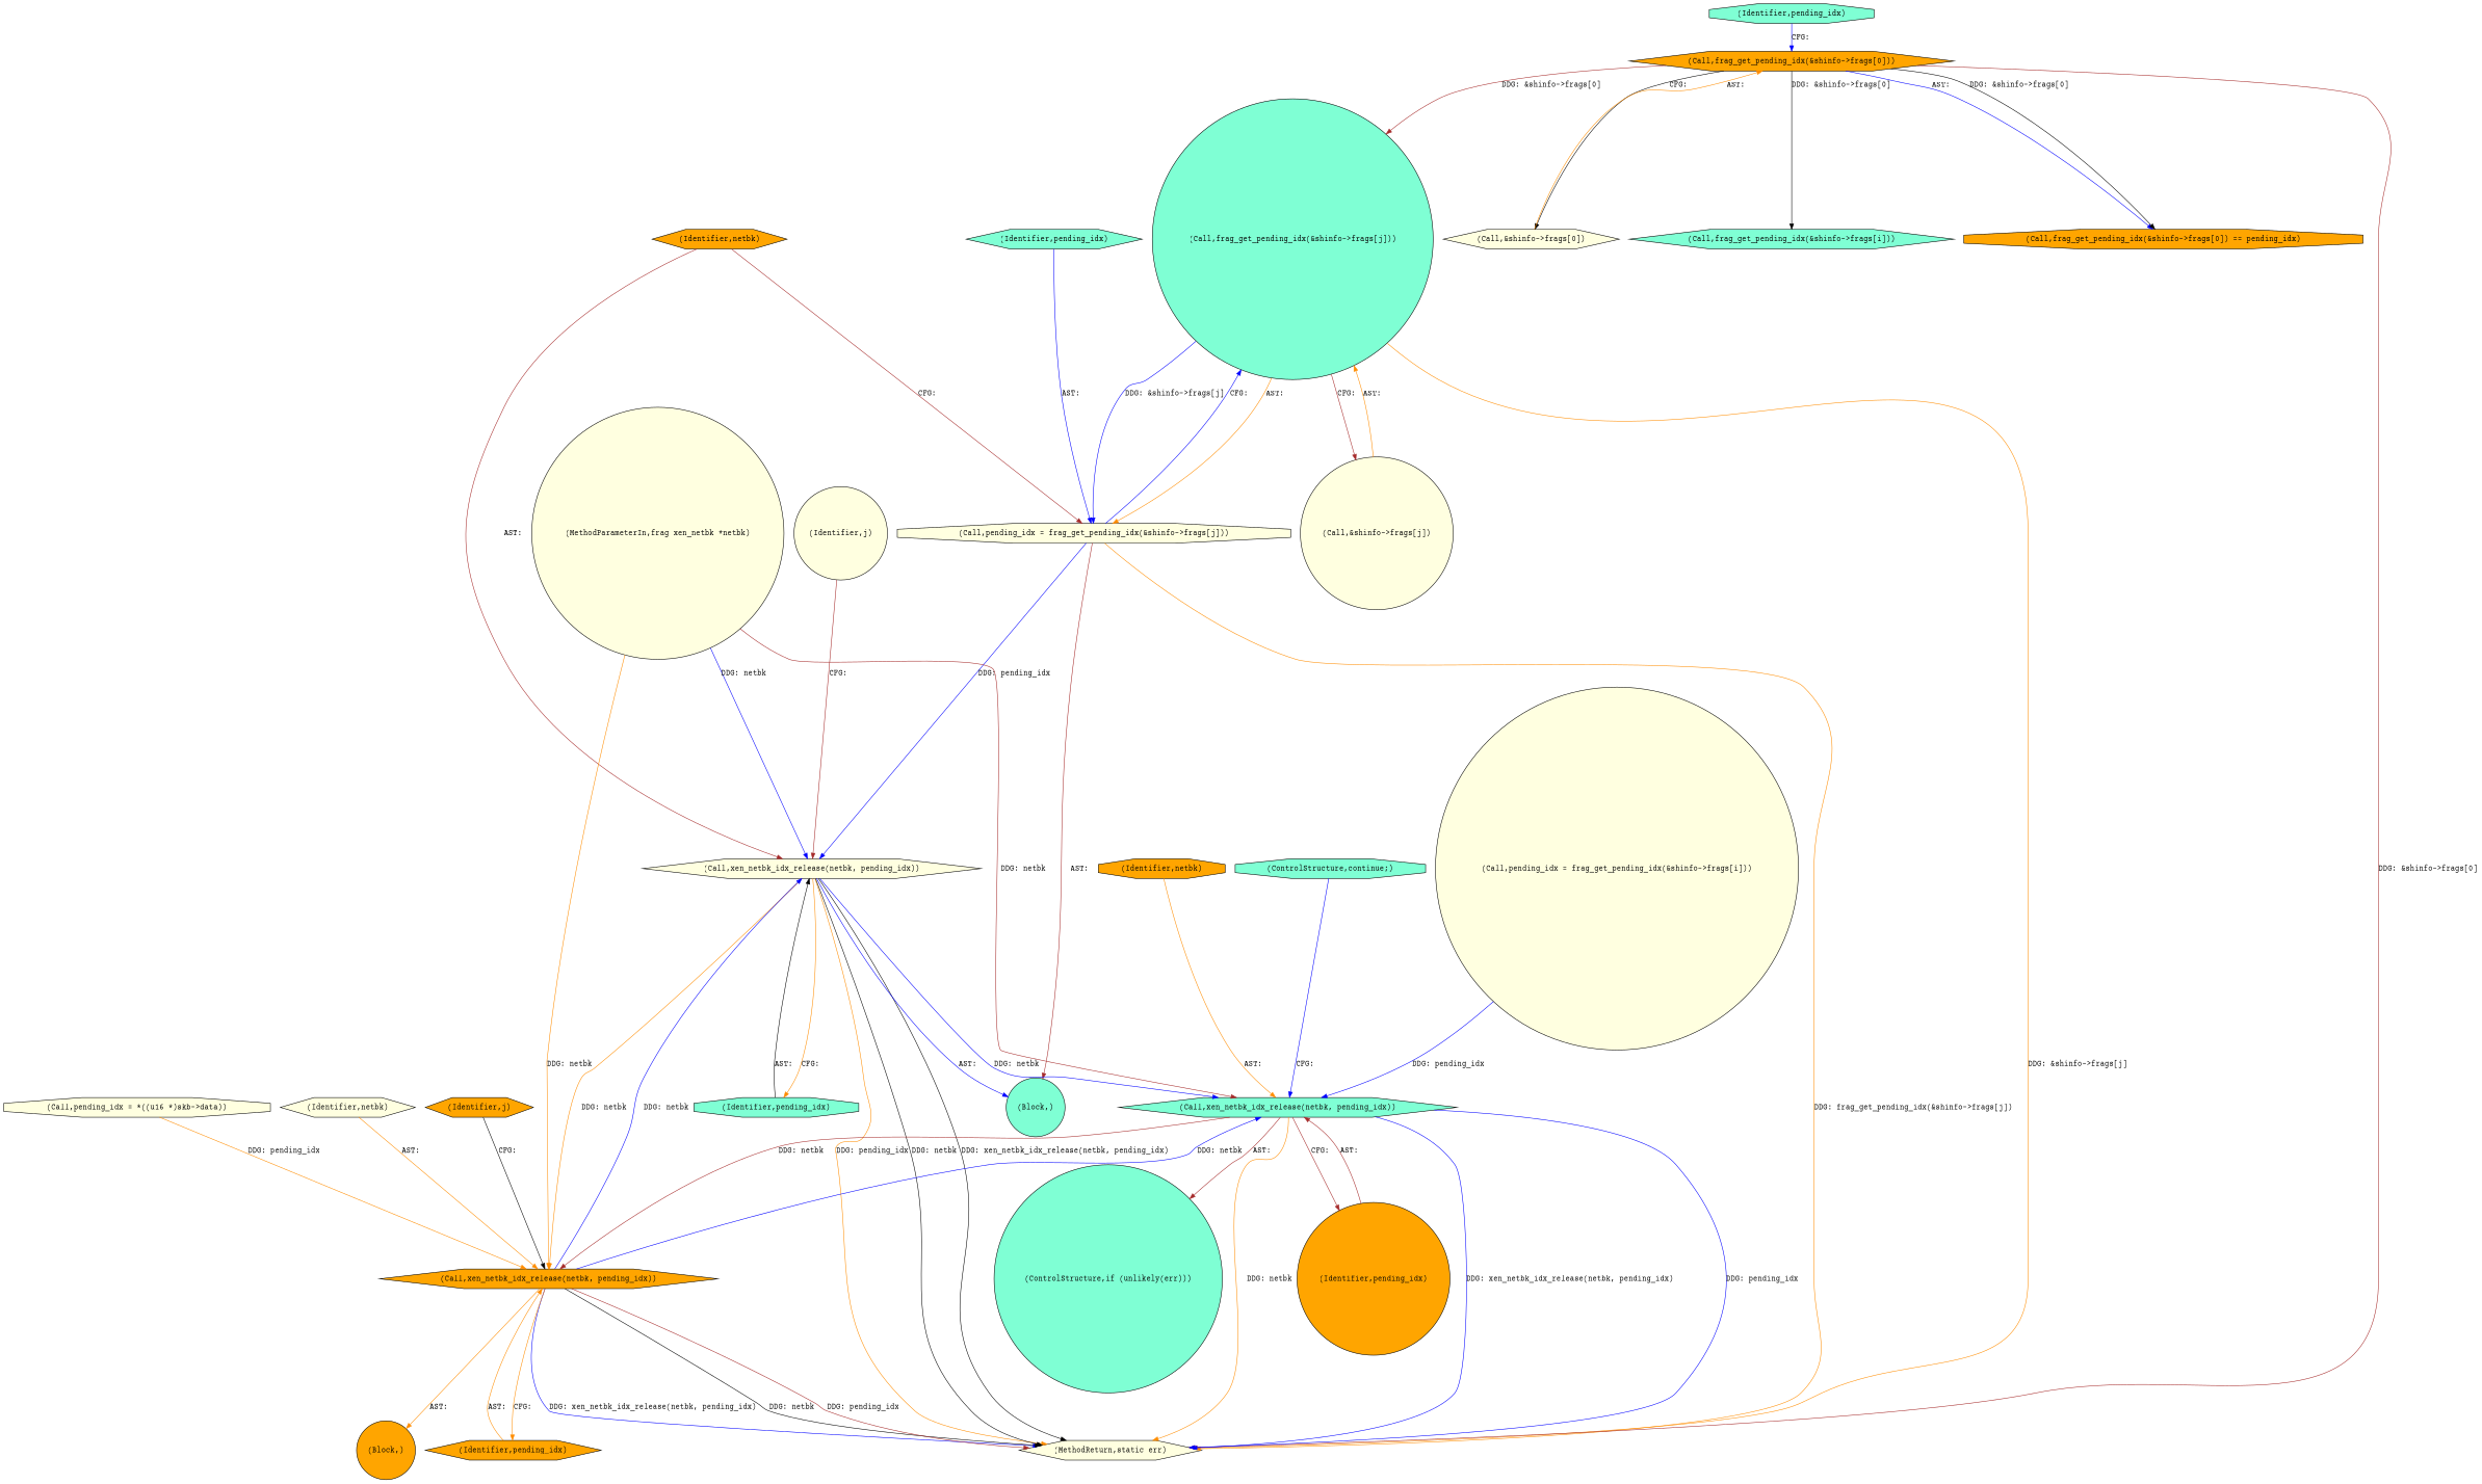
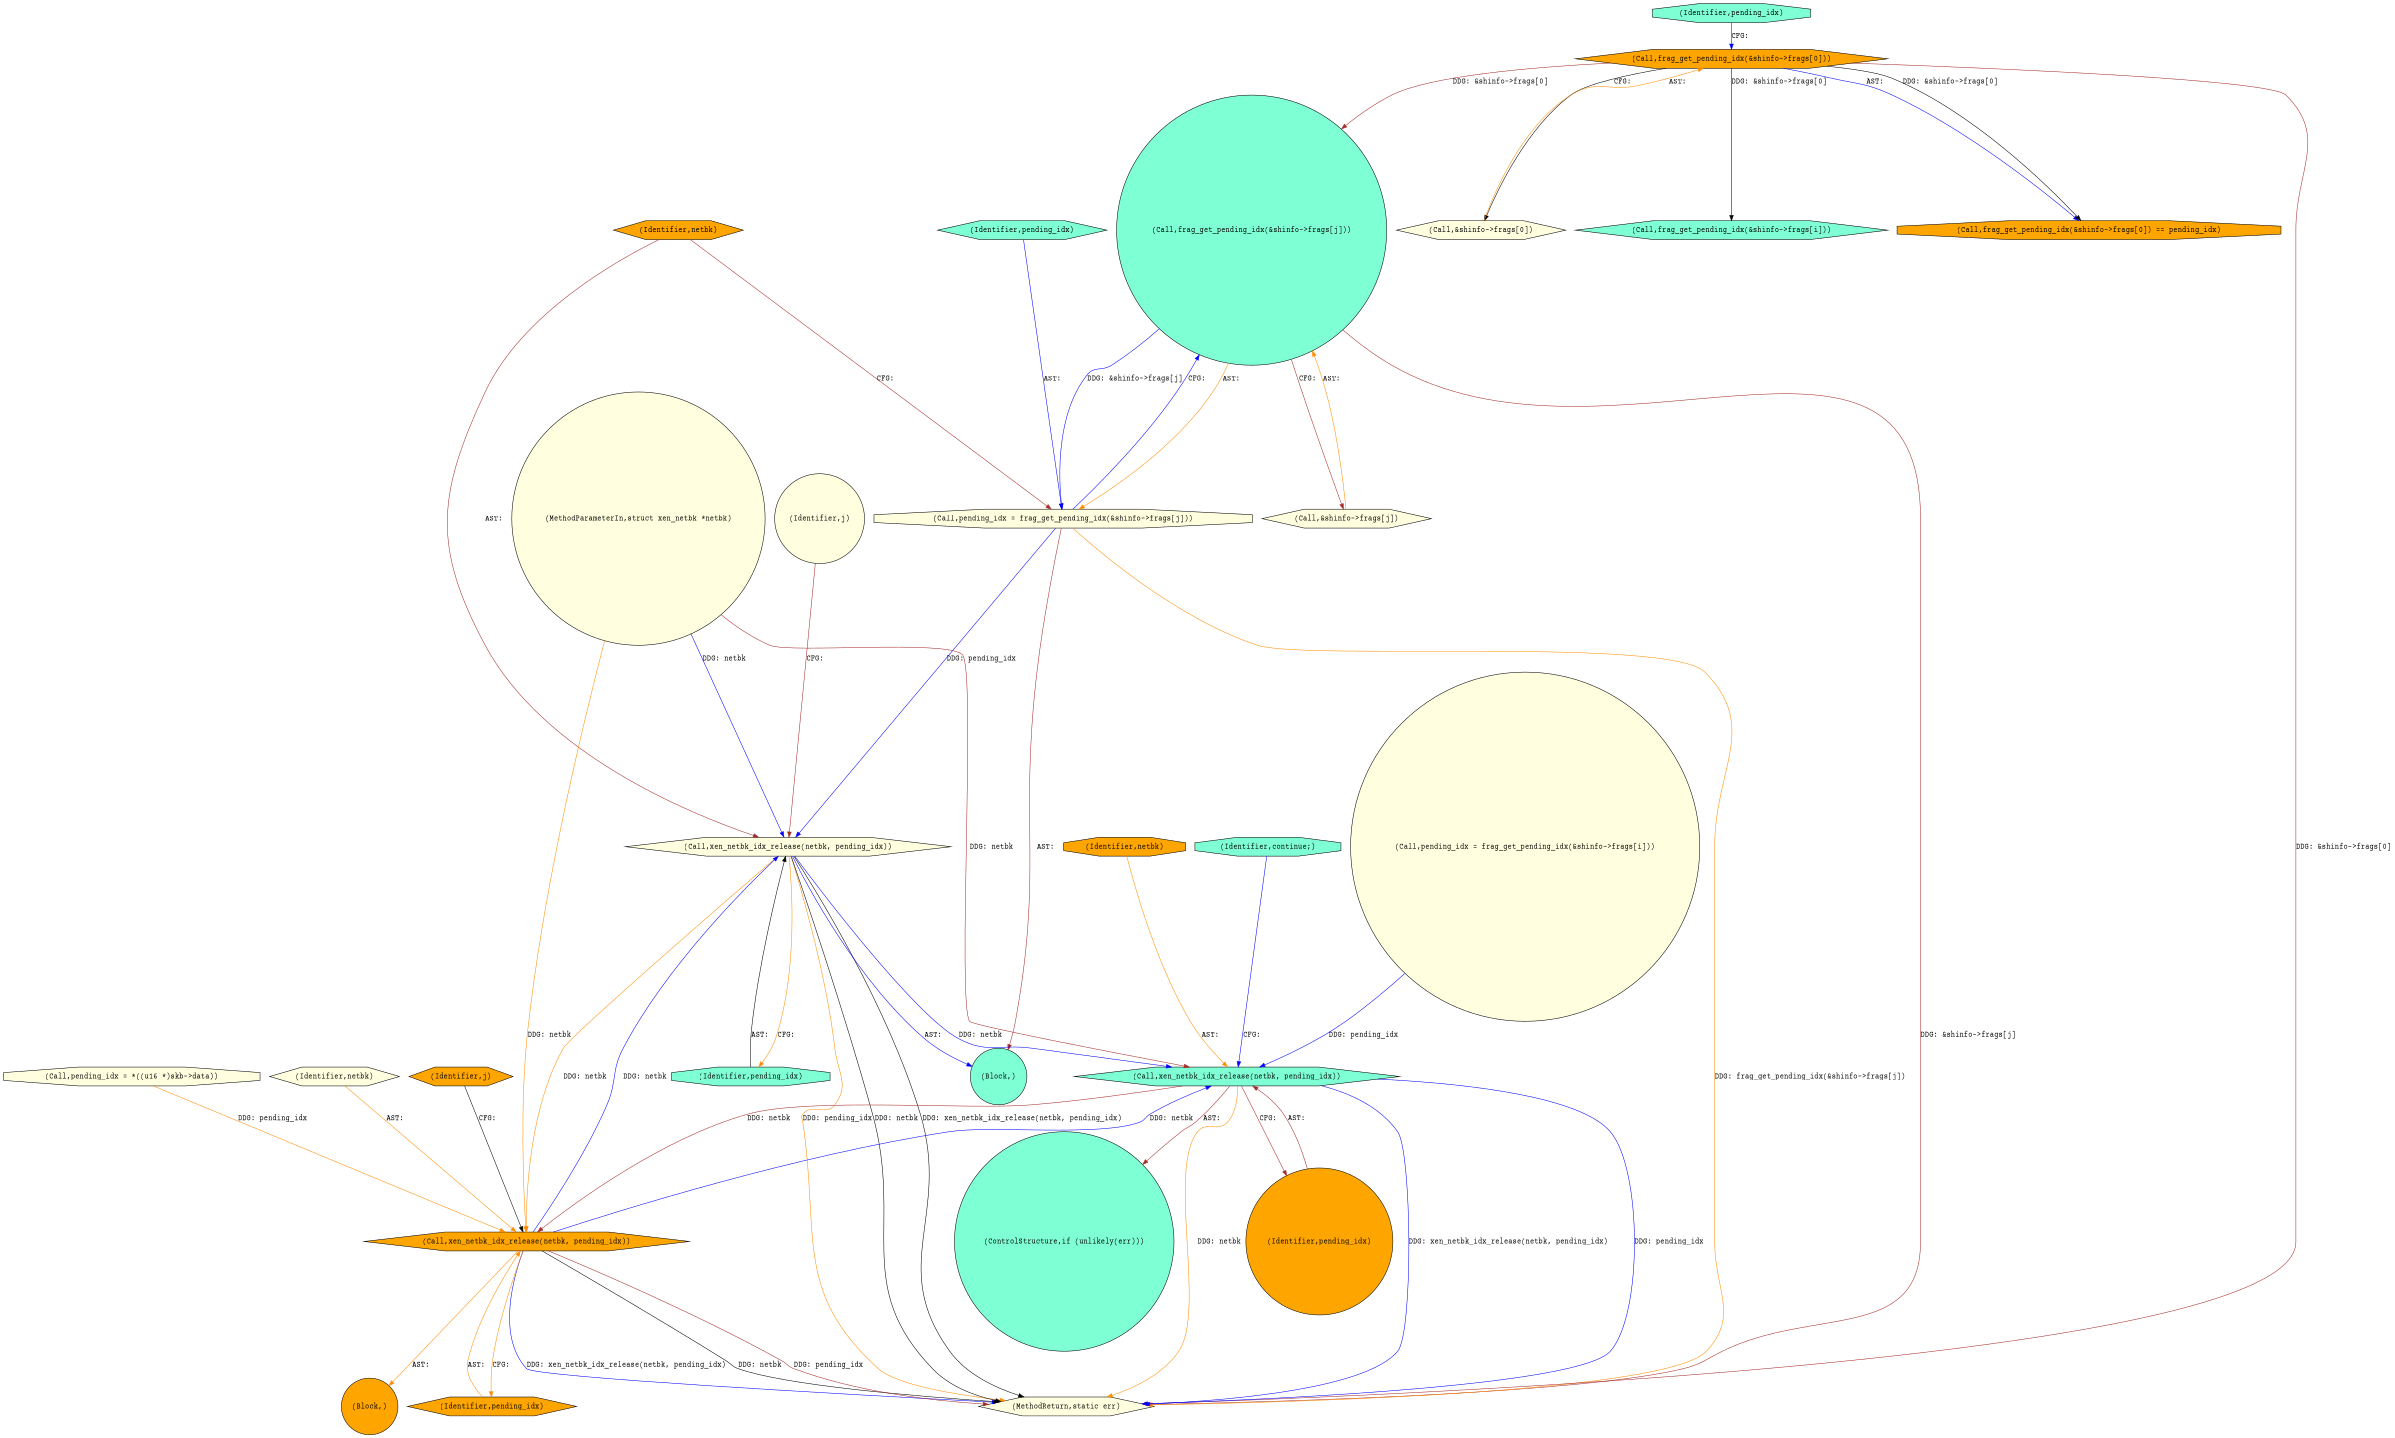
  digraph {
    fontname="Courier Prime"
    node [fillcolor=lightyellow fontname="Courier Prime" shape=hexagon style=filled]
    edge [color=darkorange fontname="Courier Prime"]
    n1 [fillcolor=aquamarine label="(Call,frag_get_pending_idx(&shinfo->frags[j]))" shape=circle]
    n2 [label="(Call,pending_idx = frag_get_pending_idx(&shinfo->frags[j]))" shape=octagon]
-   n3 [label="(Call,&shinfo->frags[j])" shape=circle]
+   n3 [label="(Call,&shinfo->frags[j])"]
    n4 [label="(MethodReturn,static err)"]
    n5 [label="(Call,xen_netbk_idx_release(netbk, pending_idx))"]
    n6 [fillcolor=aquamarine label="(Block,)" shape=circle]
    n7 [fillcolor=orange label="(Call,frag_get_pending_idx(&shinfo->frags[0]))"]
    n8 [label="(Call,&shinfo->frags[0])"]
    n9 [fillcolor=aquamarine label="(Call,frag_get_pending_idx(&shinfo->frags[i]))"]
    n10 [fillcolor=orange label="(Call,frag_get_pending_idx(&shinfo->frags[0]) == pending_idx)" shape=octagon]
    n11 [fillcolor=aquamarine label="(Call,xen_netbk_idx_release(netbk, pending_idx))"]
    n12 [fillcolor=orange label="(Call,xen_netbk_idx_release(netbk, pending_idx))"]
    n13 [fillcolor=aquamarine label="(Identifier,pending_idx)" shape=octagon]
    n14 [fillcolor=orange label="(Identifier,pending_idx)" shape=circle]
    n15 [fillcolor=aquamarine label="(ControlStructure,if (unlikely(err)))" shape=circle]
    n16 [fillcolor=orange label="(Block,)" shape=circle]
    n17 [fillcolor=orange label="(Identifier,pending_idx)"]
    n18 [fillcolor=orange label="(Identifier,netbk)" shape=octagon]
    n19 [fillcolor=orange label="(Identifier,netbk)"]
-   n20 [fillcolor=aquamarine label="(ControlStructure,continue;)" shape=octagon]
-   n21 [label="(MethodParameterIn,frag xen_netbk *netbk)" shape=circle]
+   n20 [fillcolor=aquamarine label="(Identifier,continue;)" shape=octagon]
+   n21 [label="(MethodParameterIn,struct xen_netbk *netbk)" shape=circle]
    n22 [label="(Call,pending_idx = *((u16 *)skb->data))" shape=octagon]
    n23 [label="(Call,pending_idx = frag_get_pending_idx(&shinfo->frags[i]))" shape=circle]
    n24 [label="(Identifier,netbk)"]
    n25 [label="(Identifier,j)" shape=circle]
    n26 [fillcolor=orange label="(Identifier,j)"]
    n27 [fillcolor=aquamarine label="(Identifier,pending_idx)"]
    n28 [fillcolor=aquamarine label="(Identifier,pending_idx)" shape=octagon]
    n1 -> n2 [label="AST: "]
    n1 -> n2 [color=blue label="DDG: &shinfo->frags[j]"]
    n1 -> n3 [color=brown label="CFG: "]
-   n1 -> n4 [label="DDG: &shinfo->frags[j]"]
+   n1 -> n4 [color=brown label="DDG: &shinfo->frags[j]"]
    n2 -> n1 [color=blue label="CFG: "]
    n2 -> n4 [label="DDG: frag_get_pending_idx(&shinfo->frags[j])"]
    n2 -> n5 [color=blue label="DDG: pending_idx"]
    n2 -> n6 [color=brown label="AST: "]
    n3 -> n1 [label="AST: "]
    n5 -> n4 [label="DDG: pending_idx"]
    n5 -> n4 [color=black label="DDG: netbk"]
    n5 -> n4 [color=black label="DDG: xen_netbk_idx_release(netbk, pending_idx)"]
    n5 -> n6 [color=blue label="AST: "]
    n5 -> n11 [color=blue label="DDG: netbk"]
    n5 -> n12 [label="DDG: netbk"]
    n5 -> n13 [label="CFG: "]
    n7 -> n1 [color=brown label="DDG: &shinfo->frags[0]"]
    n7 -> n4 [color=brown label="DDG: &shinfo->frags[0]"]
    n7 -> n8 [color=black label="CFG: "]
    n7 -> n9 [color=black label="DDG: &shinfo->frags[0]"]
    n7 -> n10 [color=blue label="AST: "]
    n7 -> n10 [color=black label="DDG: &shinfo->frags[0]"]
    n8 -> n7 [label="AST: "]
    n11 -> n4 [label="DDG: netbk"]
    n11 -> n4 [color=blue label="DDG: xen_netbk_idx_release(netbk, pending_idx)"]
    n11 -> n4 [color=blue label="DDG: pending_idx"]
    n11 -> n12 [color=brown label="DDG: netbk"]
    n11 -> n14 [color=brown label="CFG: "]
    n11 -> n15 [color=brown label="AST: "]
    n12 -> n4 [color=blue label="DDG: xen_netbk_idx_release(netbk, pending_idx)"]
    n12 -> n4 [color=black label="DDG: netbk"]
    n12 -> n4 [color=brown label="DDG: pending_idx"]
    n12 -> n5 [color=blue label="DDG: netbk"]
    n12 -> n11 [color=blue label="DDG: netbk"]
    n12 -> n16 [label="AST: "]
    n12 -> n17 [label="CFG: "]
    n13 -> n5 [color=black label="AST: "]
    n14 -> n11 [color=brown label="AST: "]
    n17 -> n12 [label="AST: "]
    n18 -> n11 [label="AST: "]
    n19 -> n2 [color=brown label="CFG: "]
    n19 -> n5 [color=brown label="AST: "]
    n20 -> n11 [color=blue label="CFG: "]
    n21 -> n5 [color=blue label="DDG: netbk"]
    n21 -> n11 [color=brown label="DDG: netbk"]
    n21 -> n12 [label="DDG: netbk"]
    n22 -> n12 [label="DDG: pending_idx"]
    n23 -> n11 [color=blue label="DDG: pending_idx"]
    n24 -> n12 [label="AST: "]
    n25 -> n5 [color=brown label="CFG: "]
    n26 -> n12 [color=black label="CFG: "]
    n27 -> n2 [color=blue label="AST: "]
    n28 -> n7 [color=blue label="CFG: "]
  }
